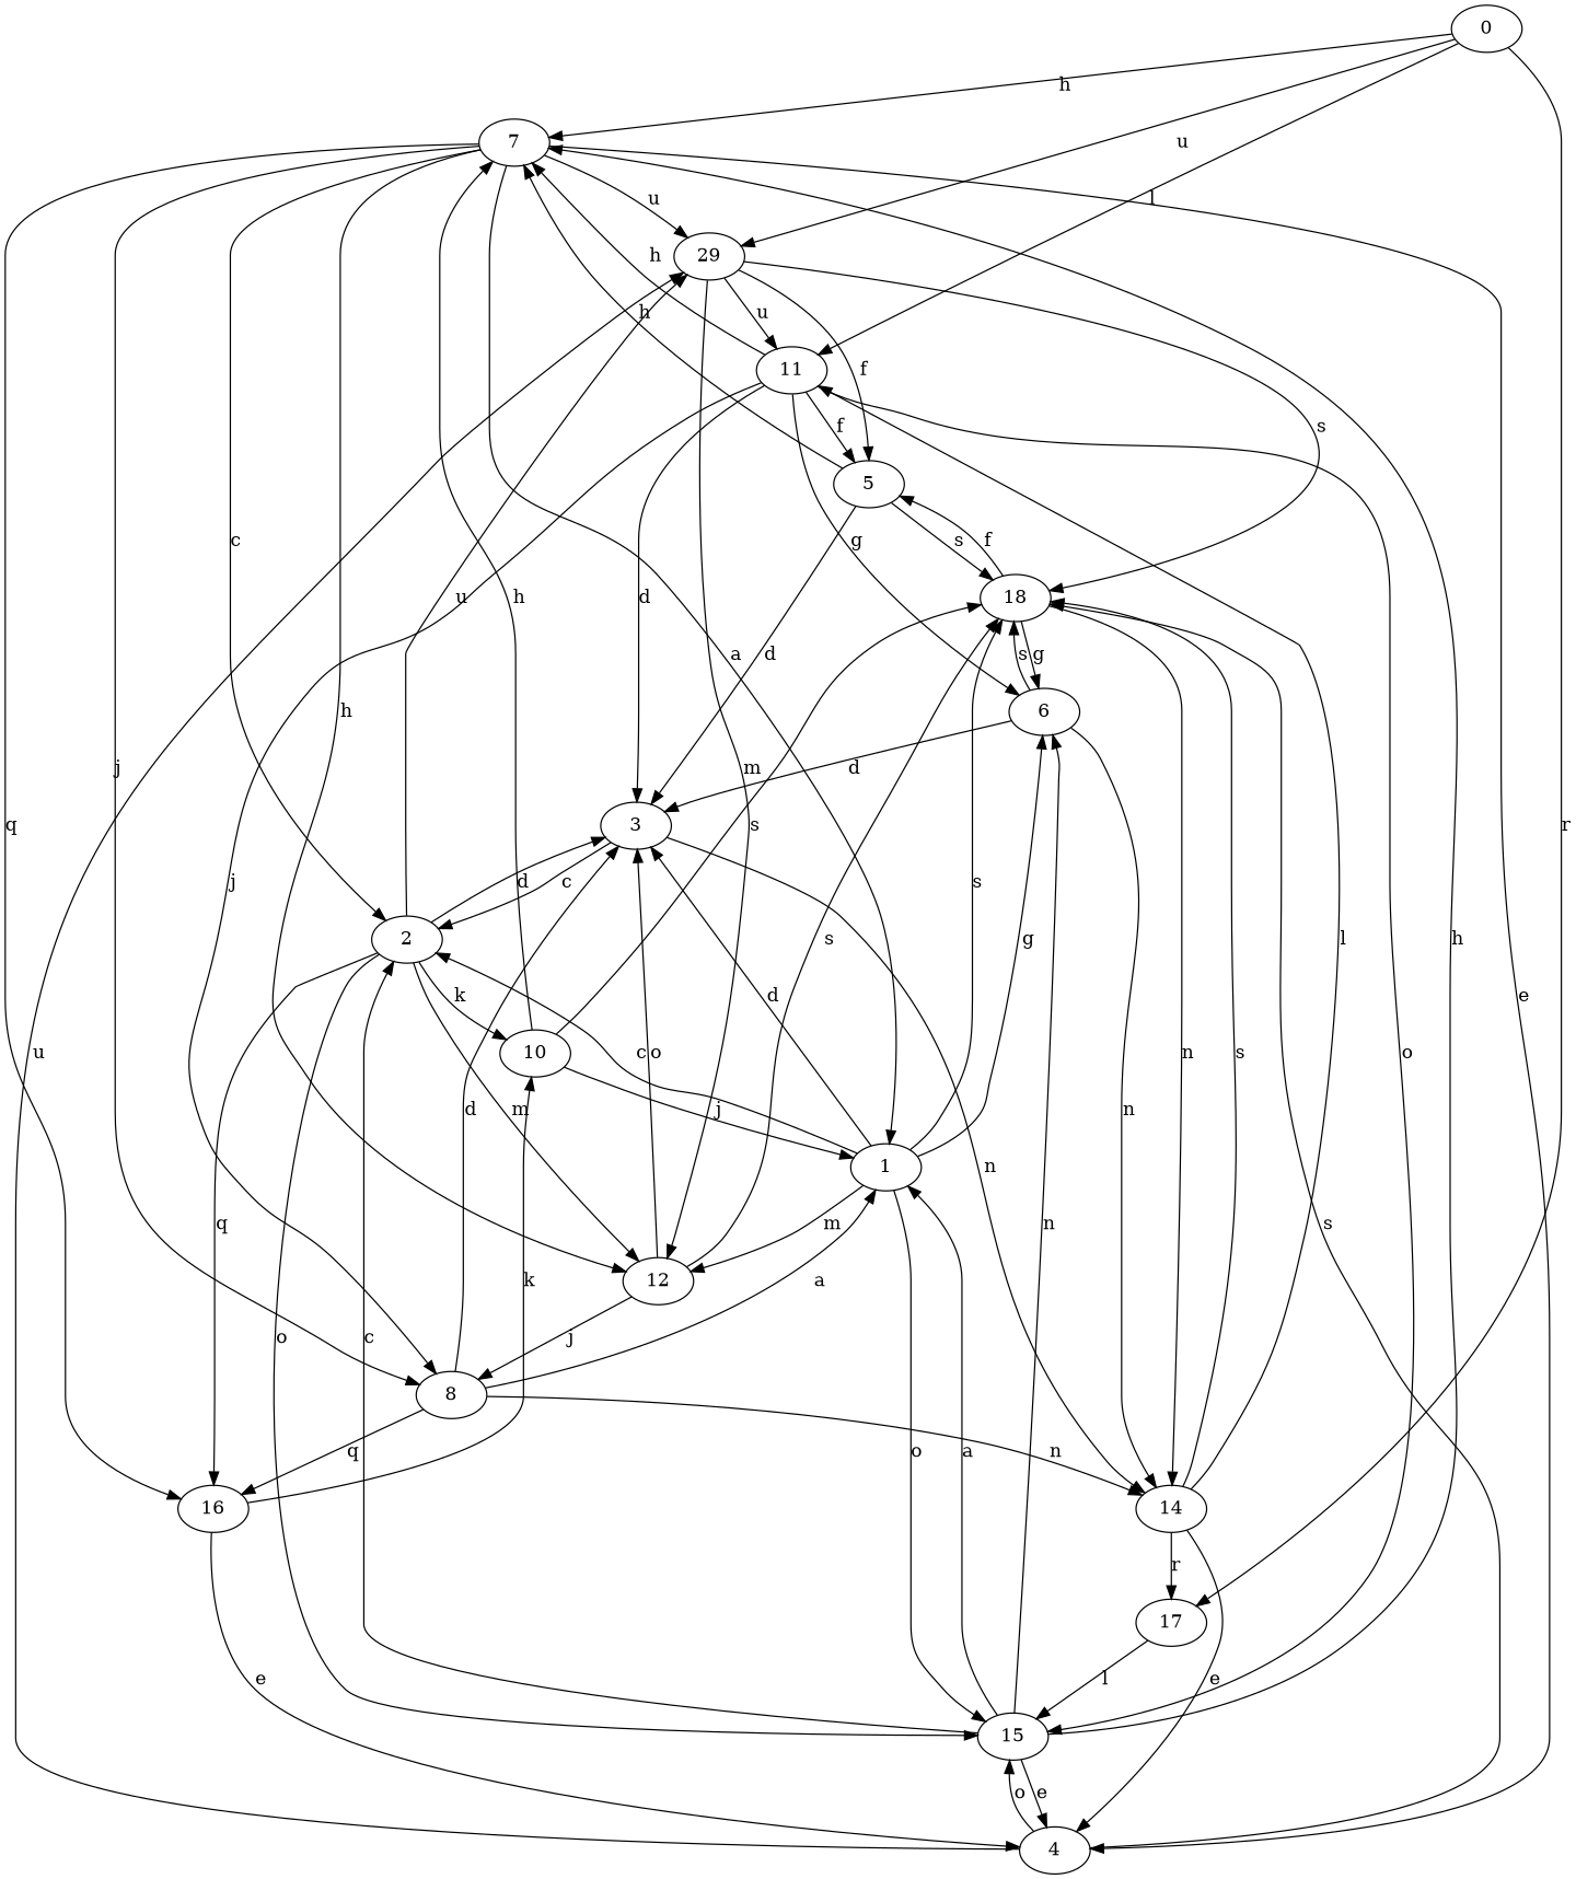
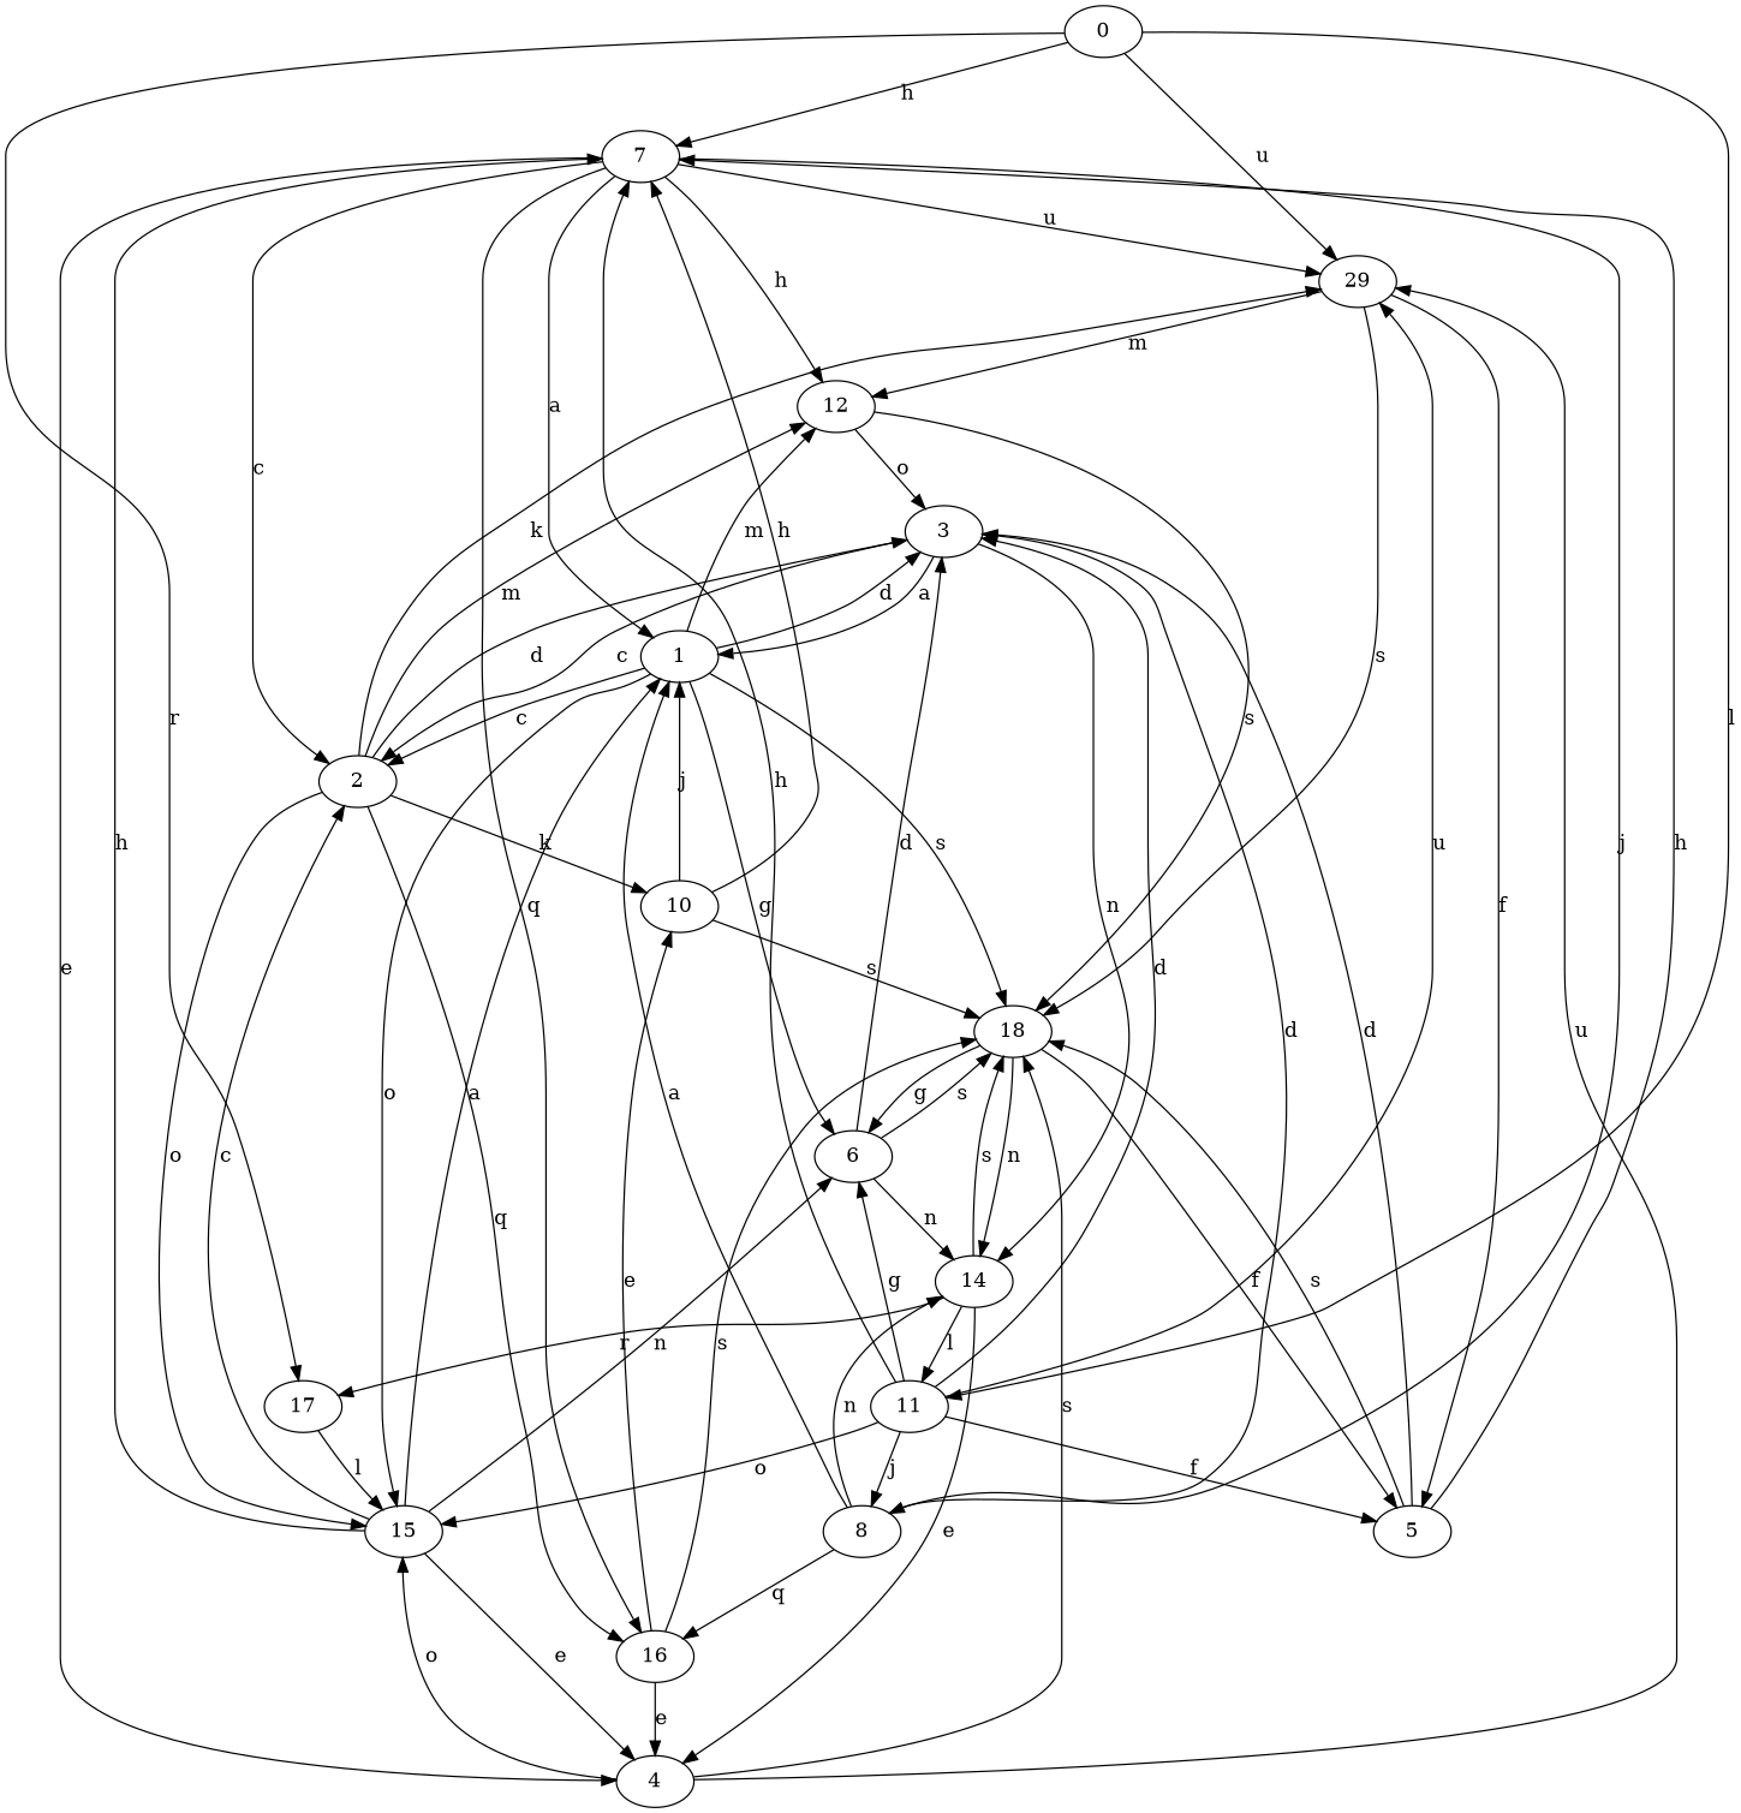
  strict digraph {
    0
    7
    11
    17
    n5 [label=29]
    1
    2
    12
    16
    4
    8
    3
    6
    15
    5
    18
    10
    14
    0 -> 7 [label=h]
    0 -> 11 [label=l]
    0 -> 17 [label=r]
    0 -> n5 [label=u]
    7 -> n5 [label=u]
    7 -> 1 [label=a]
    7 -> 2 [label=c]
    7 -> 12 [label=h]
    7 -> 16 [label=q]
    7 -> 4 [label=e]
    7 -> 8 [label=j]
    11 -> 7 [label=h]
-   n5 -> 11 [label=u]
+   11 -> n5 [label=u]
    11 -> 8 [label=j]
    11 -> 3 [label=d]
    11 -> 6 [label=g]
    11 -> 15 [label=o]
    11 -> 5 [label=f]
    17 -> 15 [label=l]
    n5 -> 12 [label=m]
    n5 -> 5 [label=f]
    n5 -> 18 [label=s]
    1 -> 2 [label=c]
    1 -> 12 [label=m]
    1 -> 3 [label=d]
    1 -> 6 [label=g]
    1 -> 15 [label=o]
    1 -> 18 [label=s]
-   2 -> n5 [label=u]
+   2 -> n5 [label=k]
    2 -> 12 [label=m]
    2 -> 16 [label=q]
    2 -> 3 [label=d]
    2 -> 15 [label=o]
    2 -> 10 [label=k]
-   12 -> 8 [label=j]
    12 -> 3 [label=o]
    12 -> 18 [label=s]
    16 -> 4 [label=e]
-   16 -> 10 [label=k]
+   16 -> 18 [label=s]
+   16 -> 10 [label=e]
    4 -> n5 [label=u]
    4 -> 15 [label=o]
    4 -> 18 [label=s]
    8 -> 1 [label=a]
    8 -> 16 [label=q]
    8 -> 3 [label=d]
    8 -> 14 [label=n]
+   3 -> 1 [label=a]
    3 -> 2 [label=c]
    3 -> 14 [label=n]
    6 -> 3 [label=d]
    6 -> 18 [label=s]
    6 -> 14 [label=n]
    15 -> 7 [label=h]
    15 -> 1 [label=a]
    15 -> 2 [label=c]
    15 -> 4 [label=e]
    15 -> 6 [label=n]
    5 -> 7 [label=h]
    5 -> 3 [label=d]
    5 -> 18 [label=s]
    18 -> 6 [label=g]
    18 -> 5 [label=f]
    18 -> 14 [label=n]
    10 -> 7 [label=h]
    10 -> 1 [label=j]
    10 -> 18 [label=s]
    14 -> 11 [label=l]
    14 -> 17 [label=r]
    14 -> 4 [label=e]
    14 -> 18 [label=s]
  }
